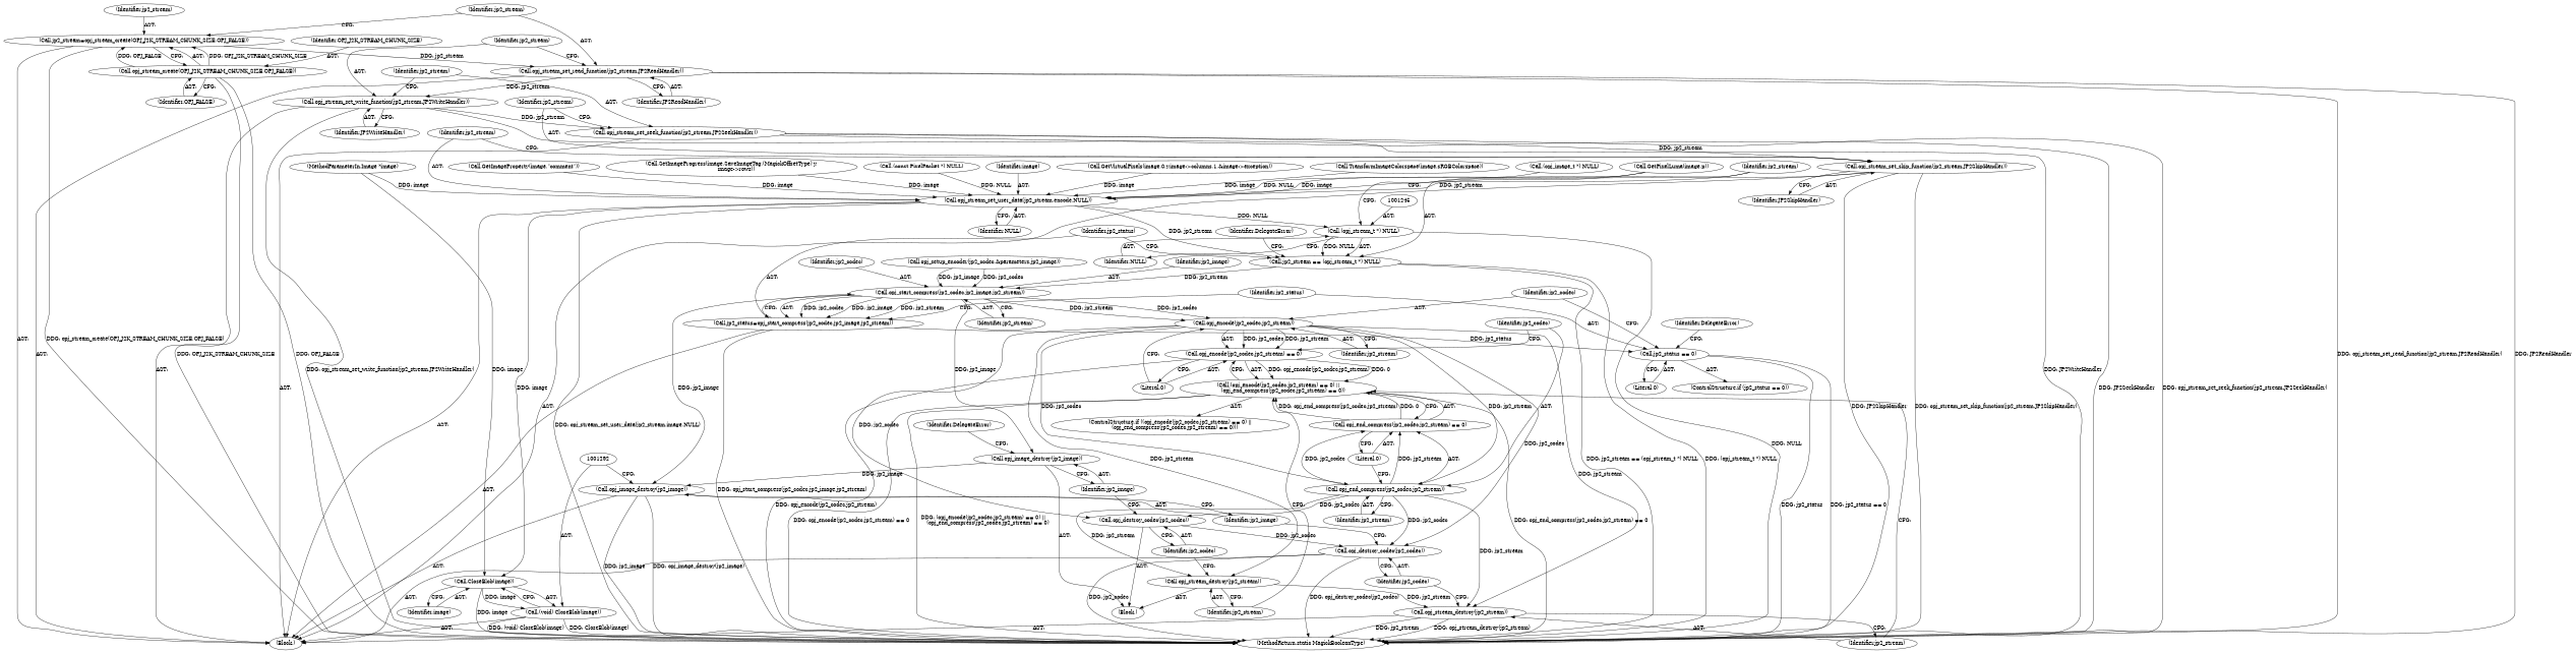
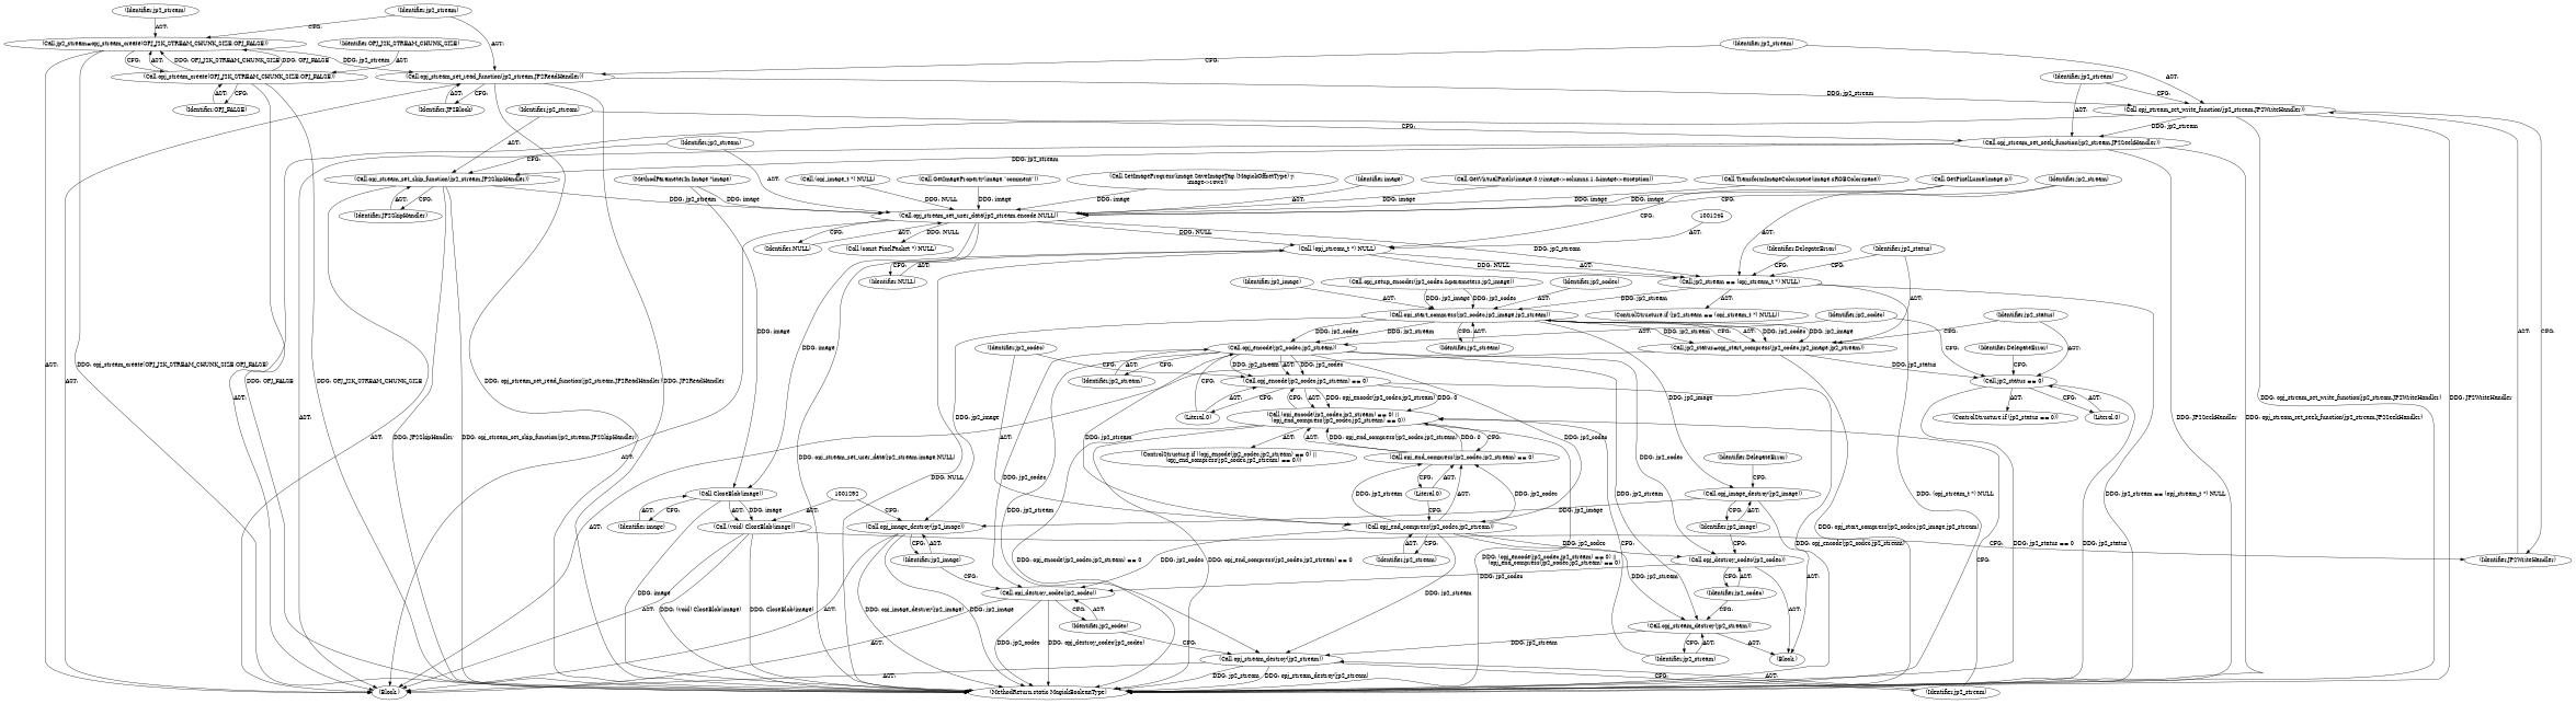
  digraph {
    n1 [label="(Call,jp2_stream=opj_stream_create(OPJ_J2K_STREAM_CHUNK_SIZE,OPJ_FALSE))"]
    n2 [label="(Call,opj_stream_create(OPJ_J2K_STREAM_CHUNK_SIZE,OPJ_FALSE))"]
    n3 [label="(Call,opj_stream_set_read_function(jp2_stream,JP2ReadHandler))"]
    n4 [label="(MethodReturn,static MagickBooleanType)"]
    n5 [label="(Block,)"]
    n6 [label="(Identifier,OPJ_FALSE)"]
    n7 [label="(Call,opj_stream_set_write_function(jp2_stream,JP2WriteHandler))"]
-   n8 [label="(Identifier,JP2ReadHandler)"]
+   n8 [label="(Identifier,JP2Block)"]
    n9 [label="(Call,opj_stream_set_seek_function(jp2_stream,JP2SeekHandler))"]
    n10 [label="(Identifier,JP2WriteHandler)"]
    n11 [label="(Call,opj_stream_set_skip_function(jp2_stream,JP2SkipHandler))"]
    n12 [label="(Call,opj_stream_set_user_data(jp2_stream,encode,NULL))"]
    n13 [label="(Identifier,JP2SkipHandler)"]
    n14 [label="(Call,jp2_stream == (opj_stream_t *) NULL)"]
    n15 [label="(Call,(opj_stream_t *) NULL)"]
    n16 [label="(Call,CloseBlob(image))"]
    n17 [label="(Identifier,NULL)"]
    n18 [label="(Call,opj_start_compress(jp2_codec,jp2_image,jp2_stream))"]
+   n19 [label="(ControlStructure,if (jp2_stream == (opj_stream_t *) NULL))"]
    n20 [label="(Identifier,NULL)"]
    n21 [label="(Call,(void) CloseBlob(image))"]
    n22 [label="(Identifier,image)"]
    n23 [label="(Call,jp2_status=opj_start_compress(jp2_codec,jp2_image,jp2_stream))"]
    n24 [label="(Call,opj_encode(jp2_codec,jp2_stream))"]
    n25 [label="(Call,opj_image_destroy(jp2_image))"]
    n26 [label="(Call,opj_image_destroy(jp2_image))"]
    n27 [label="(Identifier,jp2_stream)"]
    n28 [label="(Call,jp2_status == 0)"]
    n29 [label="(Call,opj_encode(jp2_codec,jp2_stream) == 0)"]
    n30 [label="(Call,opj_end_compress(jp2_codec,jp2_stream))"]
    n31 [label="(Call,opj_stream_destroy(jp2_stream))"]
    n32 [label="(Call,opj_stream_destroy(jp2_stream))"]
    n33 [label="(Call,opj_destroy_codec(jp2_codec))"]
    n34 [label="(Call,opj_destroy_codec(jp2_codec))"]
    n35 [label="(Identifier,jp2_stream)"]
    n36 [label="(Block,)"]
    n37 [label="(Identifier,jp2_image)"]
    n38 [label="(Identifier,jp2_image)"]
    n39 [label="(ControlStructure,if (jp2_status == 0))"]
    n40 [label="(Literal,0)"]
    n41 [label="(Call,(opj_encode(jp2_codec,jp2_stream) == 0) ||\n      (opj_end_compress(jp2_codec,jp2_stream) == 0))"]
    n42 [label="(Literal,0)"]
    n43 [label="(Call,opj_end_compress(jp2_codec,jp2_stream) == 0)"]
    n44 [label="(Identifier,jp2_stream)"]
    n45 [label="(Identifier,jp2_stream)"]
    n46 [label="(Identifier,jp2_stream)"]
    n47 [label="(Identifier,jp2_codec)"]
    n48 [label="(Identifier,jp2_codec)"]
    n49 [label="(ControlStructure,if ((opj_encode(jp2_codec,jp2_stream) == 0) ||\n      (opj_end_compress(jp2_codec,jp2_stream) == 0)))"]
    n50 [label="(Literal,0)"]
    n51 [label="(Identifier,jp2_stream)"]
    n52 [label="(Identifier,image)"]
    n53 [label="(Call,GetVirtualPixels(image,0,y,image->columns,1,&image->exception))"]
    n54 [label="(Identifier,jp2_stream)"]
    n55 [label="(Identifier,jp2_codec)"]
    n56 [label="(Identifier,OPJ_J2K_STREAM_CHUNK_SIZE)"]
    n57 [label="(Call,opj_setup_encoder(jp2_codec,&parameters,jp2_image))"]
    n58 [label="(Identifier,jp2_status)"]
    n59 [label="(Call,TransformImageColorspace(image,sRGBColorspace))"]
    n60 [label="(Identifier,jp2_codec)"]
    n61 [label="(Identifier,jp2_codec)"]
    n62 [label="(MethodParameterIn,Image *image)"]
    n63 [label="(Identifier,jp2_image)"]
    n64 [label="(Call,(opj_image_t *) NULL)"]
    n65 [label="(Identifier,jp2_stream)"]
    n66 [label="(Call,GetPixelLuma(image,p))"]
    n67 [label="(Identifier,jp2_stream)"]
    n68 [label="(Identifier,DelegateError)"]
    n69 [label="(Call,GetImageProperty(image,\"comment\"))"]
    n70 [label="(Call,SetImageProgress(image,SaveImageTag,(MagickOffsetType) y,\n      image->rows))"]
    n71 [label="(Identifier,jp2_stream)"]
    n72 [label="(Call,(const PixelPacket *) NULL)"]
    n73 [label="(Identifier,DelegateError)"]
    n74 [label="(Identifier,jp2_status)"]
    n75 [label="(Identifier,DelegateError)"]
    n76 [label="(Identifier,jp2_stream)"]
    n77 [label="(Identifier,jp2_stream)"]
    1001292
    1001245
    n1 -> n2 [label="CFG: "]
    n1 -> n3 [label="DDG: jp2_stream"]
    n1 -> n4 [label="DDG: opj_stream_create(OPJ_J2K_STREAM_CHUNK_SIZE,OPJ_FALSE)"]
    n1 -> n5 [label="AST: "]
    n2 -> n1 [label="AST: "]
    n2 -> n1 [label="DDG: OPJ_J2K_STREAM_CHUNK_SIZE"]
    n2 -> n1 [label="DDG: OPJ_FALSE"]
    n2 -> n4 [label="DDG: OPJ_J2K_STREAM_CHUNK_SIZE"]
    n2 -> n4 [label="DDG: OPJ_FALSE"]
    n2 -> n6 [label="CFG: "]
    n3 -> n4 [label="DDG: opj_stream_set_read_function(jp2_stream,JP2ReadHandler)"]
    n3 -> n4 [label="DDG: JP2ReadHandler"]
    n3 -> n5 [label="AST: "]
    n3 -> n7 [label="DDG: jp2_stream"]
    n3 -> n8 [label="CFG: "]
    n6 -> n2 [label="AST: "]
    n7 -> n4 [label="DDG: JP2WriteHandler"]
    n7 -> n4 [label="DDG: opj_stream_set_write_function(jp2_stream,JP2WriteHandler)"]
    n7 -> n5 [label="AST: "]
    n7 -> n9 [label="DDG: jp2_stream"]
    n7 -> n10 [label="CFG: "]
    n8 -> n3 [label="AST: "]
    n9 -> n4 [label="DDG: JP2SeekHandler"]
    n9 -> n4 [label="DDG: opj_stream_set_seek_function(jp2_stream,JP2SeekHandler)"]
    n9 -> n5 [label="AST: "]
    n9 -> n11 [label="DDG: jp2_stream"]
    n10 -> n7 [label="AST: "]
    n11 -> n4 [label="DDG: JP2SkipHandler"]
    n11 -> n4 [label="DDG: opj_stream_set_skip_function(jp2_stream,JP2SkipHandler)"]
    n11 -> n5 [label="AST: "]
    n11 -> n12 [label="DDG: jp2_stream"]
    n11 -> n13 [label="CFG: "]
    n12 -> n4 [label="DDG: opj_stream_set_user_data(jp2_stream,image,NULL)"]
    n12 -> n5 [label="AST: "]
    n12 -> n14 [label="DDG: jp2_stream"]
    n12 -> n15 [label="DDG: NULL"]
    n12 -> n16 [label="DDG: image"]
    n12 -> n17 [label="CFG: "]
    n13 -> n11 [label="AST: "]
    n14 -> n4 [label="DDG: jp2_stream == (opj_stream_t *) NULL"]
    n14 -> n4 [label="DDG: (opj_stream_t *) NULL"]
    n14 -> n18 [label="DDG: jp2_stream"]
+   n14 -> n19 [label="AST: "]
    n15 -> n4 [label="DDG: NULL"]
    n15 -> n14 [label="AST: "]
    n15 -> n14 [label="DDG: NULL"]
    n15 -> n20 [label="CFG: "]
    n16 -> n4 [label="DDG: image"]
    n16 -> n21 [label="AST: "]
    n16 -> n21 [label="DDG: image"]
    n16 -> n22 [label="CFG: "]
    n17 -> n12 [label="AST: "]
    n18 -> n23 [label="AST: "]
    n18 -> n23 [label="DDG: jp2_codec"]
    n18 -> n23 [label="DDG: jp2_image"]
    n18 -> n23 [label="DDG: jp2_stream"]
    n18 -> n24 [label="DDG: jp2_codec"]
    n18 -> n24 [label="DDG: jp2_stream"]
    n18 -> n25 [label="DDG: jp2_image"]
    n18 -> n26 [label="DDG: jp2_image"]
    n18 -> n27 [label="CFG: "]
    n20 -> n15 [label="AST: "]
    n21 -> n4 [label="DDG: CloseBlob(image)"]
    n21 -> n4 [label="DDG: (void) CloseBlob(image)"]
    n21 -> n5 [label="AST: "]
-   n21 -> n16 [label="CFG: "]
+   n21 -> n10 [label="CFG: "]
    n22 -> n16 [label="AST: "]
    n23 -> n4 [label="DDG: opj_start_compress(jp2_codec,jp2_image,jp2_stream)"]
    n23 -> n5 [label="AST: "]
    n23 -> n18 [label="CFG: "]
    n23 -> n28 [label="DDG: jp2_status"]
    n24 -> n29 [label="AST: "]
    n24 -> n29 [label="DDG: jp2_codec"]
    n24 -> n29 [label="DDG: jp2_stream"]
    n24 -> n30 [label="DDG: jp2_codec"]
    n24 -> n30 [label="DDG: jp2_stream"]
    n24 -> n31 [label="DDG: jp2_stream"]
    n24 -> n32 [label="DDG: jp2_stream"]
    n24 -> n33 [label="DDG: jp2_codec"]
    n24 -> n34 [label="DDG: jp2_codec"]
    n24 -> n35 [label="CFG: "]
    n25 -> n26 [label="DDG: jp2_image"]
    n25 -> n36 [label="AST: "]
    n25 -> n37 [label="CFG: "]
    n26 -> n4 [label="DDG: jp2_image"]
    n26 -> n4 [label="DDG: opj_image_destroy(jp2_image)"]
    n26 -> n5 [label="AST: "]
    n26 -> n38 [label="CFG: "]
    n27 -> n18 [label="AST: "]
    n28 -> n4 [label="DDG: jp2_status"]
    n28 -> n4 [label="DDG: jp2_status == 0"]
    n28 -> n39 [label="AST: "]
    n28 -> n40 [label="CFG: "]
    n29 -> n4 [label="DDG: opj_encode(jp2_codec,jp2_stream)"]
    n29 -> n41 [label="AST: "]
    n29 -> n41 [label="DDG: opj_encode(jp2_codec,jp2_stream)"]
    n29 -> n41 [label="DDG: 0"]
    n29 -> n42 [label="CFG: "]
    n30 -> n31 [label="DDG: jp2_stream"]
    n30 -> n32 [label="DDG: jp2_stream"]
    n30 -> n33 [label="DDG: jp2_codec"]
    n30 -> n34 [label="DDG: jp2_codec"]
    n30 -> n43 [label="AST: "]
    n30 -> n43 [label="DDG: jp2_codec"]
    n30 -> n43 [label="DDG: jp2_stream"]
    n30 -> n44 [label="CFG: "]
    n31 -> n32 [label="DDG: jp2_stream"]
    n31 -> n36 [label="AST: "]
    n31 -> n45 [label="CFG: "]
    n32 -> n4 [label="DDG: jp2_stream"]
    n32 -> n4 [label="DDG: opj_stream_destroy(jp2_stream)"]
    n32 -> n5 [label="AST: "]
    n32 -> n46 [label="CFG: "]
    n33 -> n34 [label="DDG: jp2_codec"]
    n33 -> n36 [label="AST: "]
    n33 -> n47 [label="CFG: "]
    n34 -> n4 [label="DDG: jp2_codec"]
    n34 -> n4 [label="DDG: opj_destroy_codec(jp2_codec)"]
    n34 -> n5 [label="AST: "]
    n34 -> n48 [label="CFG: "]
    n35 -> n24 [label="AST: "]
    n37 -> n25 [label="AST: "]
    n37 -> n33 [label="CFG: "]
    n38 -> n26 [label="AST: "]
    n38 -> n34 [label="CFG: "]
    n40 -> n28 [label="AST: "]
    n41 -> n4 [label="DDG: opj_encode(jp2_codec,jp2_stream) == 0"]
    n41 -> n4 [label="DDG: opj_end_compress(jp2_codec,jp2_stream) == 0"]
    n41 -> n4 [label="DDG: (opj_encode(jp2_codec,jp2_stream) == 0) ||\n      (opj_end_compress(jp2_codec,jp2_stream) == 0)"]
    n41 -> n29 [label="CFG: "]
    n41 -> n43 [label="CFG: "]
    n41 -> n49 [label="AST: "]
    n42 -> n24 [label="CFG: "]
    n42 -> n29 [label="AST: "]
    n43 -> n41 [label="AST: "]
    n43 -> n41 [label="DDG: opj_end_compress(jp2_codec,jp2_stream)"]
    n43 -> n41 [label="DDG: 0"]
    n43 -> n50 [label="CFG: "]
    n44 -> n30 [label="AST: "]
    n45 -> n31 [label="AST: "]
    n45 -> n41 [label="CFG: "]
    n46 -> n32 [label="AST: "]
    n46 -> n41 [label="CFG: "]
    n47 -> n31 [label="CFG: "]
    n47 -> n33 [label="AST: "]
    n48 -> n32 [label="CFG: "]
    n48 -> n34 [label="AST: "]
    n50 -> n30 [label="CFG: "]
    n50 -> n43 [label="AST: "]
    n51 -> n9 [label="CFG: "]
    n51 -> n11 [label="AST: "]
    n52 -> n12 [label="AST: "]
    n53 -> n12 [label="DDG: image"]
    n54 -> n12 [label="CFG: "]
    n54 -> n14 [label="AST: "]
    n55 -> n29 [label="CFG: "]
    n55 -> n30 [label="AST: "]
    n56 -> n2 [label="AST: "]
    n57 -> n18 [label="DDG: jp2_codec"]
    n57 -> n18 [label="DDG: jp2_image"]
    n58 -> n23 [label="CFG: "]
    n58 -> n28 [label="AST: "]
    n59 -> n12 [label="DDG: image"]
    n60 -> n24 [label="AST: "]
    n60 -> n28 [label="CFG: "]
    n61 -> n18 [label="AST: "]
    n62 -> n12 [label="DDG: image"]
    n62 -> n16 [label="DDG: image"]
    n63 -> n18 [label="AST: "]
    n64 -> n12 [label="DDG: NULL"]
    n65 -> n3 [label="CFG: "]
    n65 -> n7 [label="AST: "]
    n66 -> n12 [label="DDG: image"]
    n66 -> n15 [label="CFG: "]
    n67 -> n1 [label="AST: "]
    n68 -> n14 [label="CFG: "]
    n69 -> n12 [label="DDG: image"]
    n70 -> n12 [label="DDG: image"]
    n71 -> n7 [label="CFG: "]
    n71 -> n9 [label="AST: "]
-   n72 -> n12 [label="DDG: NULL"]
+   n12 -> n72 [label="DDG: NULL"]
    n73 -> n25 [label="CFG: "]
    n74 -> n14 [label="CFG: "]
    n74 -> n23 [label="AST: "]
    n75 -> n28 [label="CFG: "]
    n76 -> n11 [label="CFG: "]
    n76 -> n12 [label="AST: "]
    n77 -> n1 [label="CFG: "]
    n77 -> n3 [label="AST: "]
    1001292 -> n21 [label="AST: "]
    1001292 -> n26 [label="CFG: "]
    1001245 -> n15 [label="AST: "]
  }
